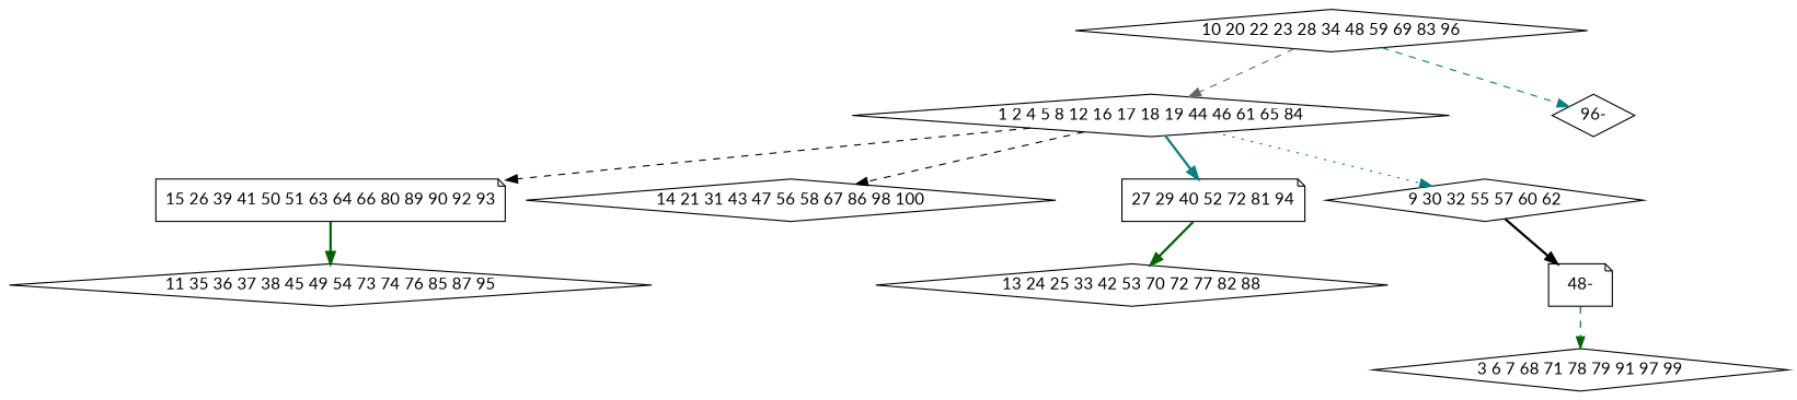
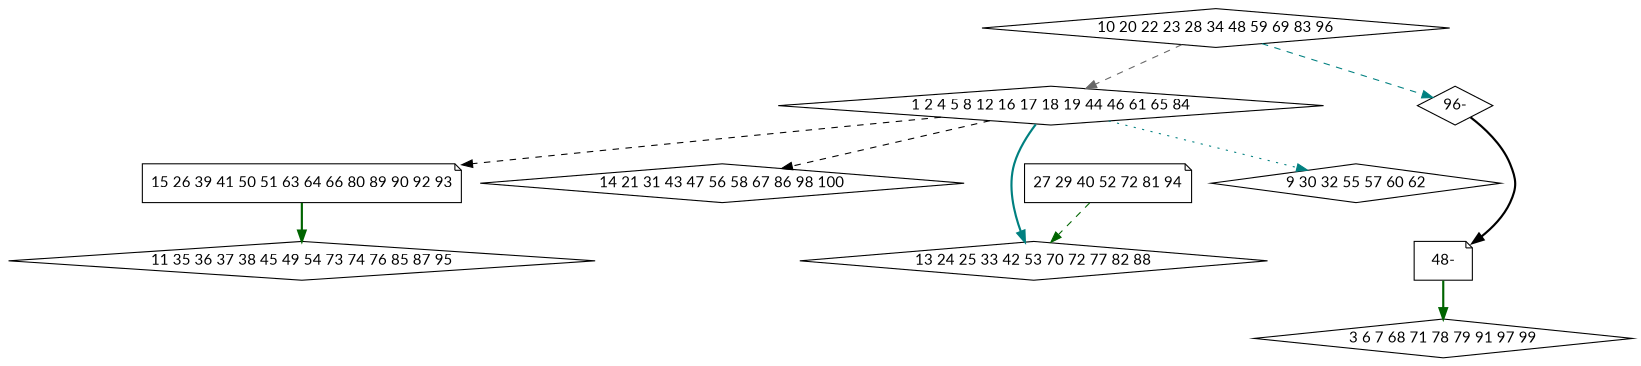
  digraph {
    fontname=Lato
    node [fontname=Lato shape=diamond]
    edge [color=teal fontname=Lato style=dashed]
    n1 [label="10 20 22 23 28 34 48 59 69 83 96"]
    n2 [label="1 2 4 5 8 12 16 17 18 19 44 46 61 65 84"]
    n3 [label="96-"]
    n4 [label="27 29 40 52 72 81 94" shape=note]
    n5 [label="15 26 39 41 50 51 63 64 66 80 89 90 92 93" shape=note]
    n6 [label="14 21 31 43 47 56 58 67 86 98 100"]
    n7 [label="9 30 32 55 57 60 62"]
    n8 [label="13 24 25 33 42 53 70 72 77 82 88"]
    n9 [label="11 35 36 37 38 45 49 54 73 74 76 85 87 95"]
    n10 [label="48-" shape=note]
    n11 [label="3 6 7 68 71 78 79 91 97 99"]
    n1 -> n2 [color=gray40]
    n1 -> n3
-   n2 -> n4 [style=bold]
+   n2 -> n8 [style=bold]
    n2 -> n5 [color=black]
    n2 -> n6 [color=black]
    n2 -> n7 [style=dotted]
-   n7 -> n10 [color=black style=bold]
-   n4 -> n8 [color=darkgreen style=bold]
+   n3 -> n10 [color=black style=bold]
+   n4 -> n8 [color=darkgreen]
    n5 -> n9 [color=darkgreen style=bold]
-   n10 -> n11 [color=darkgreen]
+   n10 -> n11 [color=darkgreen style=bold]
  }
